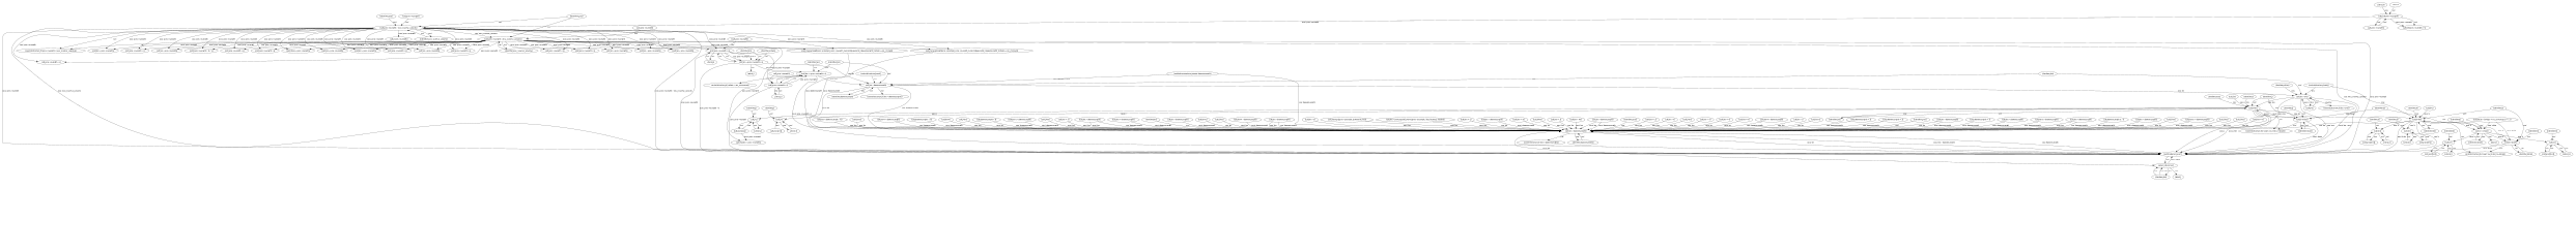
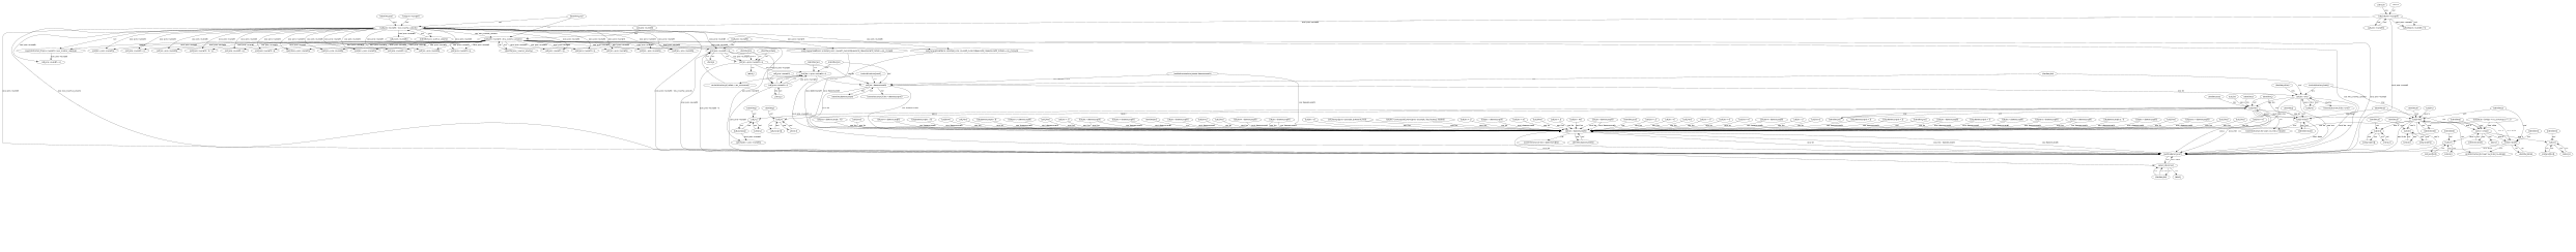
  digraph {
    fontname="Fira Sans"
    node [fontname="Fira Sans"]
    edge [fontname="Fira Sans"]
    n1 [label="(Call,pIns->nLength * 6)"]
    n2 [label="(Call,len = pIns->nLength * 6)"]
    n3 [label="(Call,pIns->nLength * 2)"]
    n4 [label="(Literal,6)"]
    n5 [label="(MethodReturn,UINT)"]
    n6 [label="(Call,len += pIns->nLength * 2)"]
    n7 [label="(Call,len > dwMemLength)"]
    n8 [label="(Block,)"]
    n9 [label="(Literal,2)"]
    n10 [label="(Return,return len;)"]
    n11 [label="(Call,pIns->nLength = MAX_SAMPLE_LENGTH)"]
    n12 [label="(Identifier,MAX_SAMPLE_LENGTH)"]
    n13 [label="(Call,len = pIns->nLength)"]
    n14 [label="(Call,ITUnpack16Bit(pIns->pSample, pIns->nLength, (LPBYTE)lpMemFile, dwMemLength, (nFlags == RS_IT21516)))"]
    n15 [label="(Call,pIns->nLength * 2)"]
    n16 [label="(Call,dmax = pIns->nLength)"]
    n17 [label="(Call,len = pIns->nLength)"]
    n18 [label="(Call,len = pIns->nLength)"]
    n19 [label="(Call,len = pIns->nLength)"]
    n20 [label="(Call,pIns->nLength * 3)"]
    n21 [label="(Call,len = pIns->nLength)"]
    n22 [label="(Call,pIns->nLength * 2)"]
    n23 [label="(Call,pIns->nLength * 2)"]
    n24 [label="(Call,pIns->nLength * 2)"]
    n25 [label="(Call,len = pIns->nLength)"]
    n26 [label="(Call,(pIns->nLength + 1) / 2)"]
    n27 [label="(Call,pIns->nLength + 1)"]
    n28 [label="(Call,pIns->nLength * 2)"]
    n29 [label="(Call,ITUnpack8Bit(pIns->pSample, pIns->nLength, (LPBYTE)lpMemFile, dwMemLength, (nFlags == RS_IT2158)))"]
    n30 [label="(ControlStructure,if (pIns->nLength > MAX_SAMPLE_LENGTH))"]
    n31 [label="(Call,len = pIns->nLength)"]
    n32 [label="(Call,len = pIns->nLength)"]
    n33 [label="(Call,maxlen = pIns->nLength)"]
    n34 [label="(Call,pIns->nLength * 2)"]
    n35 [label="(Call,len > dwMemLength)"]
    n36 [label="(Call,j<pIns->nLength)"]
    n37 [label="(Call,pIns->nLength > MAX_SAMPLE_LENGTH)"]
    n38 [label="(Identifier,MAX_SAMPLE_LENGTH)"]
    n39 [label="(Call,(int)pIns->nLength)"]
    n40 [label="(Call,pIns->nLength)"]
    n41 [label="(Call,(int)pIns->nLength < 4)"]
    n42 [label="(ControlStructure,if (nFlags == RS_STIPCM32S))"]
    n43 [label="(Call,len > 8*8)"]
    n44 [label="(ControlStructure,if (len > dwMemLength))"]
    n45 [label="(Identifier,dwMemLength)"]
    n46 [label="(Call,j<len)"]
    n47 [label="(Call,8*8)"]
    n48 [label="(ControlStructure,if (len > 8*8))"]
    n49 [label="(ControlStructure,if (len > dwMemLength))"]
    n50 [label="(Identifier,dwMemLength)"]
    n51 [label="(Call,j+=slsize)"]
    n52 [label="(Call,j+2)"]
    n53 [label="(Call,j+1)"]
    n54 [label="(Call,k<len)"]
    n55 [label="(ControlStructure,for (UINT j=0; j<len; j+=slsize))"]
    n56 [label="(Identifier,len)"]
    n57 [label="(Identifier,slsize)"]
    n58 [label="(Call,pSrc[j+2])"]
    n59 [label="(Literal,2)"]
    n60 [label="(Literal,1)"]
    n61 [label="(Call,pSrc[j+1])"]
    n62 [label="(Call,k+2)"]
    n63 [label="(Call,k+1)"]
    n64 [label="(Call,k += slsize)"]
    n65 [label="(Identifier,len)"]
    n66 [label="(ControlStructure,for (UINT k=0; k<len; k+=slsize))"]
    n67 [label="(Literal,2)"]
    n68 [label="(Call,pSrc[k+2])"]
    n69 [label="(Literal,1)"]
    n70 [label="(Call,pSrc[k+1])"]
    n71 [label="(Call,k+=slsize)"]
    n72 [label="(Call,k+2)"]
    n73 [label="(Call,k+1)"]
    n74 [label="(Identifier,slsize)"]
    n75 [label="(Block,)"]
    n76 [label="(Identifier,slsize)"]
    n77 [label="(Call,pSrc[k+2])"]
    n78 [label="(Literal,2)"]
    n79 [label="(Literal,1)"]
    n80 [label="(Call,pSrc[k+1])"]
    n81 [label="(Identifier,len)"]
    n82 [label="(Block,)"]
    n83 [label="(Call,len += 16)"]
    n84 [label="(Identifier,max)"]
    n85 [label="(Call,k<len)"]
    n86 [label="(Call,len *= 2)"]
    n87 [label="(Call,len > 4*8)"]
    n88 [label="(Call,k=0)"]
    n89 [label="(Identifier,k)"]
    n90 [label="(Identifier,len)"]
    n91 [label="(Call,len > dwMemLength)"]
    n92 [label="(Identifier,j)"]
    n93 [label="(Identifier,pIns)"]
    n94 [label="(Call,len *= 2)"]
    n95 [label="(Identifier,lr)"]
    n96 [label="(Identifier,len)"]
    n97 [label="(Call,len < 4)"]
    n98 [label="(Call,len >= 4)"]
    n99 [label="(Call,len *= 4)"]
    n100 [label="(Call,len *= 4)"]
    n101 [label="(Call,len*4 > dwMemLength)"]
    n102 [label="(Call,len > 1)"]
    n103 [label="(Call,len-6)"]
    n104 [label="(Identifier,k)"]
    n105 [label="(Call,slsize = (nFlags == RS_STIPCM32S) ? 4 : 3)"]
    n106 [label="(Call,pIns->nLength)"]
    n107 [label="(Call,dwMemLength >> 2)"]
    n108 [label="(Call,dwMemLength >> 2)"]
    n109 [label="(Identifier,slsize)"]
    n110 [label="(Identifier,j)"]
    n111 [label="(Identifier,pIns)"]
    n112 [label="(Call,len > dwMemLength)"]
    n113 [label="(Call,dwMemLength >> 1)"]
    n114 [label="(Call,len > dwMemLength)"]
    n115 [label="(Identifier,ll)"]
    n116 [label="(Call,len*2 > dwMemLength)"]
    n117 [label="(Call,len > dwMemLength)"]
    n118 [label="(Identifier,len)"]
    n119 [label="(Identifier,k)"]
    n120 [label="(Call,dwMemLength & ~1)"]
    n121 [label="(Call,len > dwMemLength)"]
    n122 [label="(Call,j<len)"]
    n123 [label="(Call,len*2 <= dwMemLength)"]
    n124 [label="(Identifier,j)"]
    n125 [label="(Identifier,k)"]
    n126 [label="(Call,j<len)"]
    n127 [label="(Call,j<len)"]
    n128 [label="(Identifier,nFlags)"]
    n129 [label="(Call,len *= 4)"]
    n130 [label="(Call,len > dwMemLength - 16)"]
    n131 [label="(Call,len*2)"]
    n132 [label="(Call,j<len)"]
    n133 [label="(Call,len*4 > dwMemLength)"]
    n134 [label="(Call,dwMemLength - 16)"]
    n135 [label="(Identifier,k)"]
    n136 [label="(Call,pIns->nLength)"]
    n137 [label="(Call,len*4)"]
    n138 [label="(Identifier,pIns)"]
    n139 [label="(Call,pIns->nLength)"]
    n140 [label="(Identifier,pIns)"]
    n141 [label="(MethodParameterIn,DWORD dwMemLength)"]
    n142 [label="(Call,j<len)"]
    n143 [label="(Call,dwMemLength > 9)"]
    n144 [label="(Call,len*2 > dwMemLength)"]
    n145 [label="(Call,j<len)"]
    n146 [label="(Call,len >= 4)"]
    n147 [label="(Call,len > dwMemLength)"]
    n148 [label="(Call,j=0)"]
    n149 [label="(Identifier,k)"]
    n150 [label="(Identifier,len)"]
    n151 [label="(Call,len <= dwMemLength)"]
    n152 [label="(Identifier,len)"]
    n153 [label="(Call,len > dwMemLength)"]
    n154 [label="(Call,len*2)"]
    n155 [label="(Call,j<len)"]
    n156 [label="(Call,len*4 > dwMemLength)"]
    n157 [label="(Call,len > dwMemLength)"]
    n158 [label="(ControlStructure,break;)"]
    n159 [label="(ControlStructure,break;)"]
    n160 [label="(Identifier,l)"]
    n161 [label="(Literal,4)"]
    n162 [label="(Call,len = 9)"]
    n163 [label="(Call,memcpy(pIns->pSample, lpMemFile, len))"]
    n164 [label="(Call,len = DMFUnpack((LPBYTE)pIns->pSample, ibuf, ibufmax, maxlen))"]
    n165 [label="(Identifier,j)"]
    n166 [label="(Call,pIns->nLength)"]
    n167 [label="(Call,len *= 2)"]
    n168 [label="(Identifier,k)"]
    n169 [label="(Call,len > dwMemLength)"]
    n170 [label=5000126]
    n1 -> n2 [label="AST: "]
    n1 -> n2 [label="DDG: pIns->nLength"]
    n1 -> n2 [label="DDG: 6"]
    n1 -> n3 [label="DDG: pIns->nLength"]
    n1 -> n4 [label="CFG: "]
    n1 -> n5 [label="DDG: pIns->nLength"]
-   n2 -> n1 [label="CFG: "]
+   n42 -> n1 [label="CFG: "]
    n2 -> n5 [label="DDG: pIns->nLength * 6"]
    n2 -> n6 [label="DDG: len"]
    n2 -> n7 [label="DDG: len"]
    n2 -> n8 [label="AST: "]
    n3 -> n5 [label="DDG: pIns->nLength"]
    n3 -> n6 [label="AST: "]
    n3 -> n6 [label="DDG: pIns->nLength"]
    n3 -> n6 [label="DDG: 2"]
    n3 -> n9 [label="CFG: "]
    n4 -> n1 [label="AST: "]
    n5 -> n10 [label="AST: "]
    n6 -> n3 [label="CFG: "]
    n6 -> n5 [label="DDG: pIns->nLength * 2"]
    n6 -> n7 [label="DDG: len"]
    n6 -> n42 [label="AST: "]
    n7 -> n35 [label="DDG: len"]
    n7 -> n35 [label="DDG: dwMemLength"]
    n7 -> n43 [label="DDG: len"]
    n7 -> n44 [label="AST: "]
    n7 -> n45 [label="CFG: "]
    n9 -> n3 [label="AST: "]
    n10 -> n5 [label="DDG: <RET>"]
    n10 -> n81 [label="CFG: "]
    n10 -> n82 [label="AST: "]
    n11 -> n1 [label="DDG: pIns->nLength"]
    n11 -> n5 [label="DDG: pIns->nLength"]
    n11 -> n5 [label="DDG: MAX_SAMPLE_LENGTH"]
    n11 -> n12 [label="CFG: "]
    n11 -> n13 [label="DDG: pIns->nLength"]
    n11 -> n14 [label="DDG: pIns->nLength"]
    n11 -> n15 [label="DDG: pIns->nLength"]
    n11 -> n16 [label="DDG: pIns->nLength"]
    n11 -> n17 [label="DDG: pIns->nLength"]
    n11 -> n18 [label="DDG: pIns->nLength"]
    n11 -> n19 [label="DDG: pIns->nLength"]
-   n11 -> n20 [label="DDG: pIns->nLength"]
+   n30 -> n20 [label="DDG: pIns->nLength"]
    n11 -> n21 [label="DDG: pIns->nLength"]
    n11 -> n22 [label="DDG: pIns->nLength"]
    n11 -> n23 [label="DDG: pIns->nLength"]
    n11 -> n24 [label="DDG: pIns->nLength"]
    n11 -> n25 [label="DDG: pIns->nLength"]
    n11 -> n26 [label="DDG: pIns->nLength"]
    n11 -> n27 [label="DDG: pIns->nLength"]
    n11 -> n28 [label="DDG: pIns->nLength"]
    n11 -> n29 [label="DDG: pIns->nLength"]
-   n11 -> n30 [label="AST: "]
+   n11 -> n30 [label="LENGTH: "]
    n11 -> n31 [label="DDG: pIns->nLength"]
    n11 -> n32 [label="DDG: pIns->nLength"]
    n11 -> n33 [label="DDG: pIns->nLength"]
    n11 -> n34 [label="DDG: pIns->nLength"]
    n12 -> n11 [label="AST: "]
    n14 -> n35 [label="DDG: dwMemLength"]
    n29 -> n35 [label="DDG: dwMemLength"]
    n35 -> n5 [label="DDG: len > dwMemLength"]
    n35 -> n5 [label="DDG: dwMemLength"]
    n35 -> n5 [label="DDG: len"]
    n35 -> n10 [label="DDG: len"]
    n35 -> n49 [label="AST: "]
    n35 -> n50 [label="CFG: "]
    n37 -> n1 [label="DDG: pIns->nLength"]
    n37 -> n5 [label="DDG: MAX_SAMPLE_LENGTH"]
    n37 -> n5 [label="DDG: pIns->nLength > MAX_SAMPLE_LENGTH"]
    n37 -> n5 [label="DDG: pIns->nLength"]
    n37 -> n11 [label="DDG: MAX_SAMPLE_LENGTH"]
    n37 -> n13 [label="DDG: pIns->nLength"]
    n37 -> n14 [label="DDG: pIns->nLength"]
    n37 -> n15 [label="DDG: pIns->nLength"]
    n37 -> n16 [label="DDG: pIns->nLength"]
    n37 -> n17 [label="DDG: pIns->nLength"]
    n37 -> n18 [label="DDG: pIns->nLength"]
    n37 -> n19 [label="DDG: pIns->nLength"]
    n37 -> n20 [label="DDG: pIns->nLength"]
    n37 -> n21 [label="DDG: pIns->nLength"]
    n37 -> n22 [label="DDG: pIns->nLength"]
    n37 -> n23 [label="DDG: pIns->nLength"]
    n37 -> n24 [label="DDG: pIns->nLength"]
    n37 -> n25 [label="DDG: pIns->nLength"]
    n37 -> n26 [label="DDG: pIns->nLength"]
    n37 -> n27 [label="DDG: pIns->nLength"]
    n37 -> n28 [label="DDG: pIns->nLength"]
    n37 -> n29 [label="DDG: pIns->nLength"]
    n37 -> n30 [label="AST: "]
    n37 -> n31 [label="DDG: pIns->nLength"]
    n37 -> n32 [label="DDG: pIns->nLength"]
    n37 -> n34 [label="DDG: pIns->nLength"]
    n37 -> n36 [label="DDG: pIns->nLength"]
    n37 -> n38 [label="CFG: "]
    n38 -> n37 [label="AST: "]
+   n39 -> n5 [label="DDG: pIns->nLength"]
    n39 -> n37 [label="DDG: pIns->nLength"]
    n39 -> n40 [label="CFG: "]
    n39 -> n41 [label="AST: "]
    n39 -> n41 [label="DDG: pIns->nLength"]
    n40 -> n39 [label="AST: "]
    n43 -> n5 [label="DDG: 8*8"]
    n43 -> n5 [label="DDG: len > 8*8"]
    n43 -> n35 [label="DDG: len"]
    n43 -> n46 [label="DDG: len"]
    n43 -> n47 [label="CFG: "]
    n43 -> n48 [label="LENGTH: "]
    n45 -> n7 [label="AST: "]
    n46 -> n5 [label="DDG: j"]
    n46 -> n5 [label="DDG: j<len"]
    n46 -> n51 [label="DDG: j"]
    n46 -> n52 [label="DDG: j"]
    n46 -> n53 [label="DDG: j"]
    n46 -> n54 [label="DDG: len"]
    n46 -> n55 [label="AST: "]
    n46 -> n56 [label="CFG: "]
    n47 -> n43 [label="AST: "]
    n47 -> n43 [label="DDG: 8"]
    n50 -> n35 [label="AST: "]
    n51 -> n5 [label="DDG: slsize"]
    n51 -> n46 [label="DDG: j"]
    n51 -> n55 [label="AST: "]
    n51 -> n57 [label="CFG: "]
    n52 -> n58 [label="AST: "]
    n52 -> n59 [label="CFG: "]
    n53 -> n60 [label="CFG: "]
+   n53 -> n61 [label="AST: "]
    n54 -> n5 [label="DDG: k"]
    n54 -> n5 [label="DDG: k<len"]
    n54 -> n35 [label="DDG: len"]
    n54 -> n62 [label="DDG: k"]
    n54 -> n63 [label="DDG: k"]
    n54 -> n64 [label="DDG: k"]
    n54 -> n65 [label="CFG: "]
    n54 -> n66 [label="AST: "]
    n56 -> n46 [label="AST: "]
    n57 -> n51 [label="AST: "]
    n58 -> n33 [label="DDG: pIns->nLength"]
    n58 -> n52 [label="CFG: "]
    n59 -> n52 [label="AST: "]
    n60 -> n53 [label="AST: "]
    n61 -> n53 [label="CFG: "]
    n62 -> n67 [label="CFG: "]
    n62 -> n68 [label="AST: "]
    n63 -> n69 [label="CFG: "]
    n63 -> n70 [label="AST: "]
    n64 -> n71 [label="DDG: k"]
    n64 -> n72 [label="DDG: k"]
    n64 -> n73 [label="DDG: k"]
    n64 -> n74 [label="CFG: "]
    n64 -> n75 [label="AST: "]
    n65 -> n54 [label="AST: "]
    n67 -> n62 [label="AST: "]
    n68 -> n62 [label="CFG: "]
    n69 -> n63 [label="AST: "]
    n70 -> n63 [label="CFG: "]
    n71 -> n5 [label="DDG: slsize"]
    n71 -> n54 [label="DDG: k"]
    n71 -> n66 [label="AST: "]
    n71 -> n76 [label="CFG: "]
    n72 -> n77 [label="AST: "]
    n72 -> n78 [label="CFG: "]
    n73 -> n79 [label="CFG: "]
    n73 -> n80 [label="AST: "]
    n74 -> n64 [label="AST: "]
    n76 -> n71 [label="AST: "]
    n77 -> n72 [label="CFG: "]
    n78 -> n72 [label="AST: "]
    n79 -> n73 [label="AST: "]
    n80 -> n73 [label="CFG: "]
    n81 -> n10 [label="AST: "]
    n81 -> n10 [label="DDG: len"]
    n83 -> n35 [label="DDG: len"]
    n84 -> n46 [label="CFG: "]
    n85 -> n35 [label="DDG: len"]
    n86 -> n35 [label="DDG: len"]
    n87 -> n35 [label="DDG: len"]
    n88 -> n54 [label="DDG: k"]
    n89 -> n71 [label="AST: "]
    n90 -> n2 [label="AST: "]
    n91 -> n35 [label="DDG: len"]
    n91 -> n35 [label="DDG: dwMemLength"]
    n92 -> n46 [label="AST: "]
    n92 -> n51 [label="CFG: "]
    n93 -> n35 [label="CFG: "]
    n94 -> n35 [label="DDG: len"]
    n95 -> n54 [label="CFG: "]
    n96 -> n6 [label="CFG: "]
    n96 -> n7 [label="AST: "]
    n97 -> n35 [label="DDG: len"]
    n98 -> n35 [label="DDG: len"]
    n99 -> n35 [label="DDG: len"]
    n100 -> n35 [label="DDG: len"]
    n101 -> n35 [label="DDG: dwMemLength"]
    n102 -> n35 [label="DDG: len"]
    n103 -> n35 [label="DDG: len"]
    n104 -> n62 [label="AST: "]
    n105 -> n64 [label="DDG: slsize"]
    n105 -> n71 [label="DDG: slsize"]
    n106 -> n37 [label="AST: "]
    n107 -> n35 [label="DDG: dwMemLength"]
    n108 -> n35 [label="DDG: dwMemLength"]
    n109 -> n43 [label="CFG: "]
    n110 -> n51 [label="AST: "]
    n111 -> n35 [label="CFG: "]
    n112 -> n35 [label="DDG: len"]
    n112 -> n35 [label="DDG: dwMemLength"]
    n113 -> n35 [label="DDG: dwMemLength"]
    n114 -> n35 [label="DDG: dwMemLength"]
    n115 -> n51 [label="DDG: slsize"]
    n115 -> n64 [label="CFG: "]
    n116 -> n35 [label="DDG: dwMemLength"]
    n117 -> n35 [label="DDG: len"]
    n117 -> n35 [label="DDG: dwMemLength"]
    n118 -> n7 [label="CFG: "]
    n118 -> n43 [label="AST: "]
    n119 -> n73 [label="AST: "]
    n120 -> n35 [label="DDG: dwMemLength"]
    n121 -> n35 [label="DDG: dwMemLength"]
    n122 -> n35 [label="DDG: len"]
    n123 -> n35 [label="DDG: dwMemLength"]
    n124 -> n53 [label="AST: "]
    n125 -> n64 [label="AST: "]
    n126 -> n35 [label="DDG: len"]
    n127 -> n35 [label="DDG: len"]
    n128 -> n2 [label="CFG: "]
    n129 -> n35 [label="DDG: len"]
    n130 -> n35 [label="DDG: len"]
    n131 -> n35 [label="DDG: len"]
    n132 -> n35 [label="DDG: len"]
    n133 -> n35 [label="DDG: dwMemLength"]
    n134 -> n35 [label="DDG: dwMemLength"]
    n135 -> n54 [label="AST: "]
    n135 -> n71 [label="CFG: "]
    n136 -> n3 [label="AST: "]
    n137 -> n35 [label="DDG: len"]
    n138 -> n11 [label="CFG: "]
    n138 -> n37 [label="CFG: "]
    n139 -> n11 [label="AST: "]
    n140 -> n37 [label="CFG: "]
    n141 -> n7 [label="DDG: dwMemLength"]
    n141 -> n35 [label="DDG: dwMemLength"]
    n142 -> n35 [label="DDG: len"]
    n143 -> n35 [label="DDG: dwMemLength"]
    n144 -> n35 [label="DDG: dwMemLength"]
    n145 -> n35 [label="DDG: len"]
    n146 -> n35 [label="DDG: len"]
    n147 -> n35 [label="DDG: len"]
    n147 -> n35 [label="DDG: dwMemLength"]
    n148 -> n46 [label="DDG: j"]
    n149 -> n63 [label="AST: "]
    n150 -> n6 [label="AST: "]
    n151 -> n35 [label="DDG: dwMemLength"]
    n152 -> n35 [label="AST: "]
    n153 -> n35 [label="DDG: dwMemLength"]
    n154 -> n35 [label="DDG: len"]
    n155 -> n35 [label="DDG: len"]
    n156 -> n35 [label="DDG: dwMemLength"]
    n157 -> n35 [label="DDG: len"]
    n157 -> n35 [label="DDG: dwMemLength"]
    n158 -> n7 [label="CFG: "]
    n159 -> n43 [label="CFG: "]
    n159 -> n54 [label="CFG: "]
    n160 -> n46 [label="CFG: "]
    n161 -> n39 [label="CFG: "]
    n162 -> n35 [label="DDG: len"]
    n163 -> n35 [label="DDG: len"]
    n164 -> n35 [label="DDG: len"]
    n165 -> n52 [label="AST: "]
    n166 -> n1 [label="AST: "]
    n167 -> n35 [label="DDG: len"]
    n168 -> n72 [label="AST: "]
    n169 -> n35 [label="DDG: dwMemLength"]
    n170 -> n39 [label="AST: "]
  }
